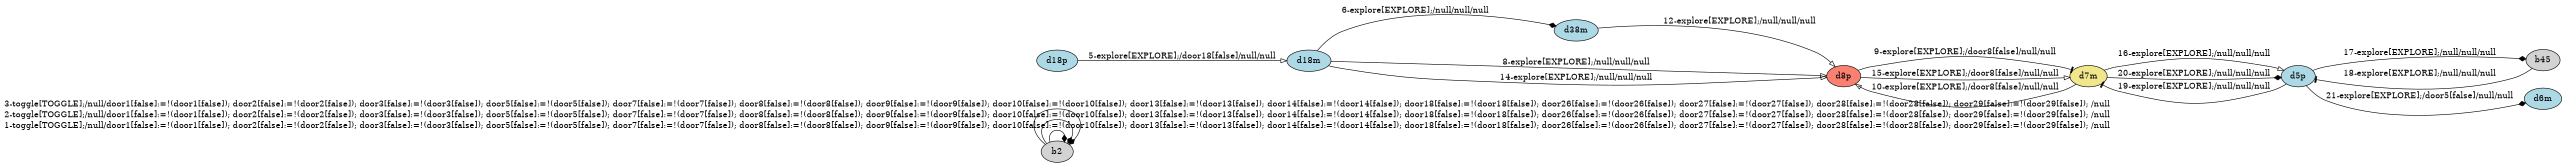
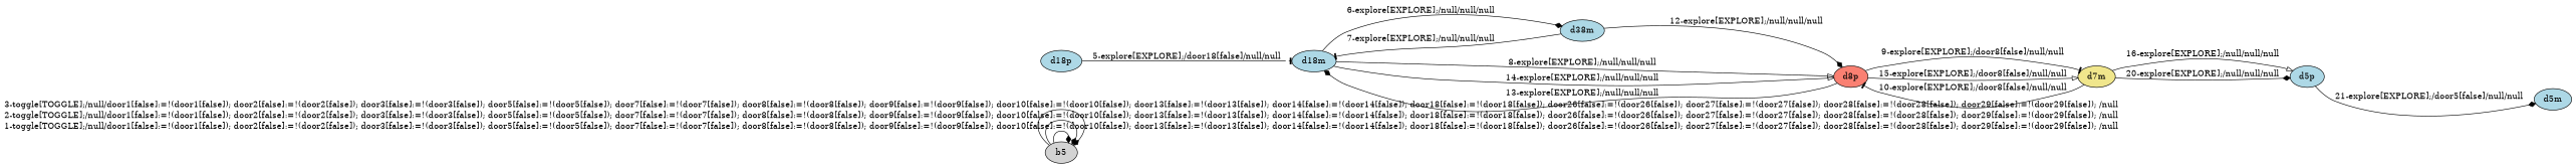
  digraph {
    rankdir=LR
    node [fillcolor=lightblue style=filled]
    edge [arrowhead=diamond]
-   b2 [fillcolor=lightgrey]
+   b2 [fillcolor=lightgrey label=b5]
    d18p
    d18m
    d38m
    d8p [fillcolor=salmon]
    n6 [fillcolor=khaki label=d7m]
    d5p
-   b45 [fillcolor=lightgrey]
-   d5m [label=d6m]
+   d5m
    b2 -> b2 [label="1-toggle[TOGGLE];/null/door1[false]:=!(door1[false]); door2[false]:=!(door2[false]); door3[false]:=!(door3[false]); door5[false]:=!(door5[false]); door7[false]:=!(door7[false]); door8[false]:=!(door8[false]); door9[false]:=!(door9[false]); door10[false]:=!(door10[false]); door13[false]:=!(door13[false]); door14[false]:=!(door14[false]); door18[false]:=!(door18[false]); door26[false]:=!(door26[false]); door27[false]:=!(door27[false]); door28[false]:=!(door28[false]); door29[false]:=!(door29[false]); /null"]
    b2 -> b2 [label="2-toggle[TOGGLE];/null/door1[false]:=!(door1[false]); door2[false]:=!(door2[false]); door3[false]:=!(door3[false]); door5[false]:=!(door5[false]); door7[false]:=!(door7[false]); door8[false]:=!(door8[false]); door9[false]:=!(door9[false]); door10[false]:=!(door10[false]); door13[false]:=!(door13[false]); door14[false]:=!(door14[false]); door18[false]:=!(door18[false]); door26[false]:=!(door26[false]); door27[false]:=!(door27[false]); door28[false]:=!(door28[false]); door29[false]:=!(door29[false]); /null"]
    b2 -> b2 [label="3-toggle[TOGGLE];/null/door1[false]:=!(door1[false]); door2[false]:=!(door2[false]); door3[false]:=!(door3[false]); door5[false]:=!(door5[false]); door7[false]:=!(door7[false]); door8[false]:=!(door8[false]); door9[false]:=!(door9[false]); door10[false]:=!(door10[false]); door13[false]:=!(door13[false]); door14[false]:=!(door14[false]); door18[false]:=!(door18[false]); door26[false]:=!(door26[false]); door27[false]:=!(door27[false]); door28[false]:=!(door28[false]); door29[false]:=!(door29[false]); /null"]
-   d18p -> d18m [arrowhead=onormal label="5-explore[EXPLORE];/door18[false]/null/null"]
+   d18p -> d18m [arrowhead=tee label="5-explore[EXPLORE];/door18[false]/null/null"]
    d18m -> d38m [label="6-explore[EXPLORE];/null/null/null"]
    d18m -> d8p [arrowhead=onormal label="8-explore[EXPLORE];/null/null/null"]
    d18m -> d8p [arrowhead=onormal label="14-explore[EXPLORE];/null/null/null"]
-   d38m -> d8p [arrowhead=onormal label="12-explore[EXPLORE];/null/null/null"]
+   d38m -> d18m [arrowhead=tee label="7-explore[EXPLORE];/null/null/null"]
+   d38m -> d8p [label="12-explore[EXPLORE];/null/null/null"]
+   d8p -> d18m [label="13-explore[EXPLORE];/null/null/null"]
    d8p -> n6 [arrowhead=tee label="9-explore[EXPLORE];/door8[false]/null/null"]
    d8p -> n6 [arrowhead=onormal label="15-explore[EXPLORE];/door8[false]/null/null"]
-   n6 -> d8p [arrowhead=onormal label="10-explore[EXPLORE];/door8[false]/null/null"]
+   n6 -> d8p [arrowhead=tee label="10-explore[EXPLORE];/door8[false]/null/null"]
    n6 -> d5p [arrowhead=onormal label="16-explore[EXPLORE];/null/null/null"]
    n6 -> d5p [label="20-explore[EXPLORE];/null/null/null"]
-   d5p -> n6 [arrowhead=tee label="19-explore[EXPLORE];/null/null/null"]
-   d5p -> b45 [label="17-explore[EXPLORE];/null/null/null"]
    d5p -> d5m [label="21-explore[EXPLORE];/door5[false]/null/null"]
-   b45 -> d5p [arrowhead=tee label="18-explore[EXPLORE];/null/null/null"]
  }
